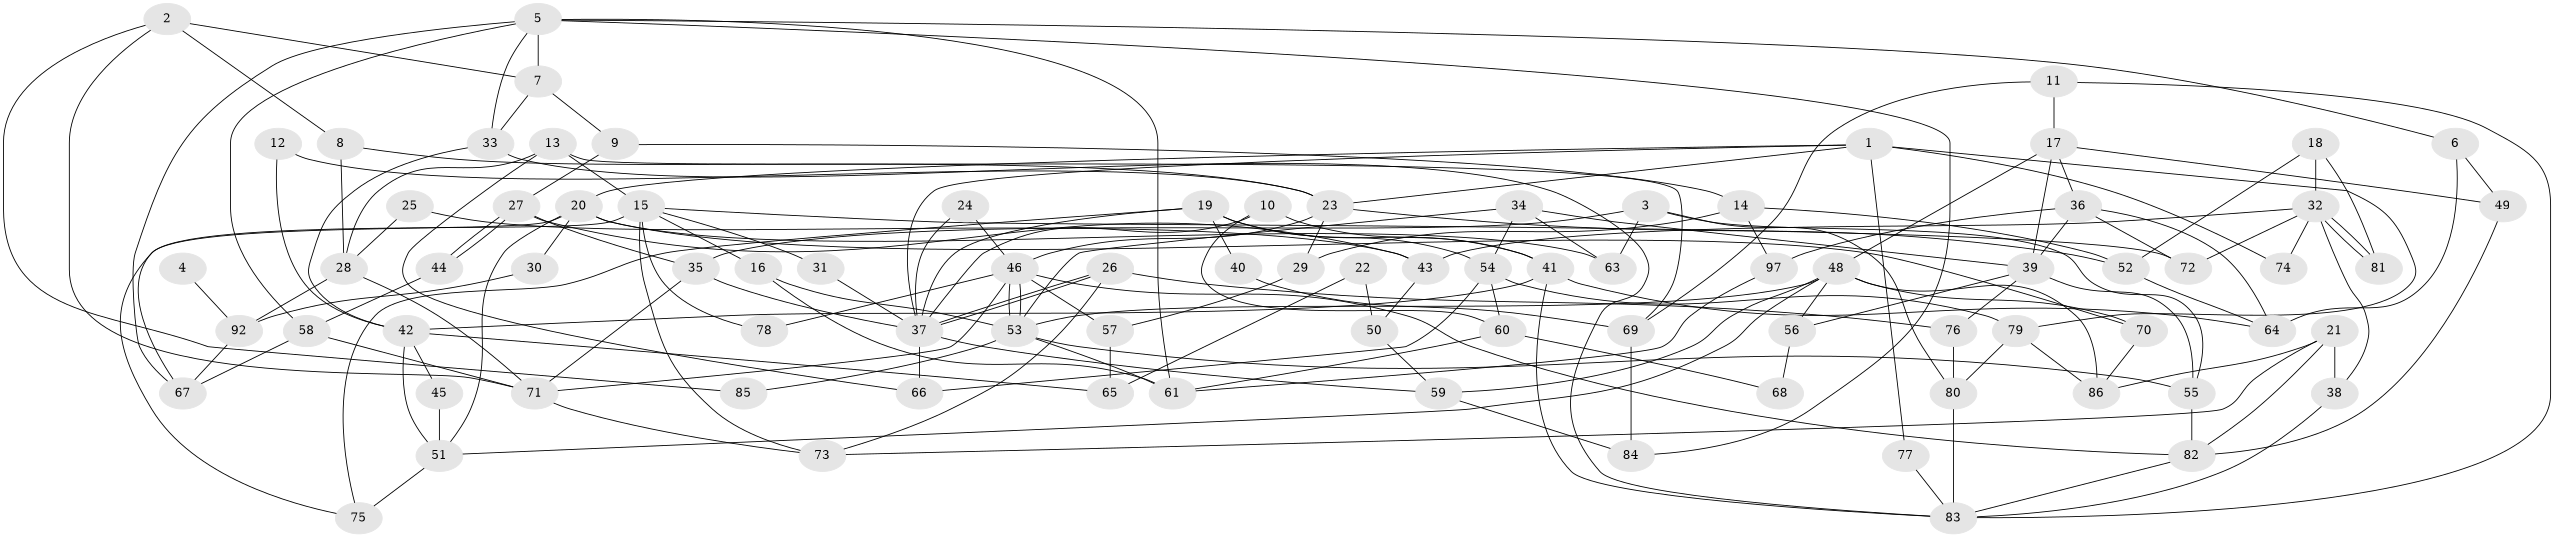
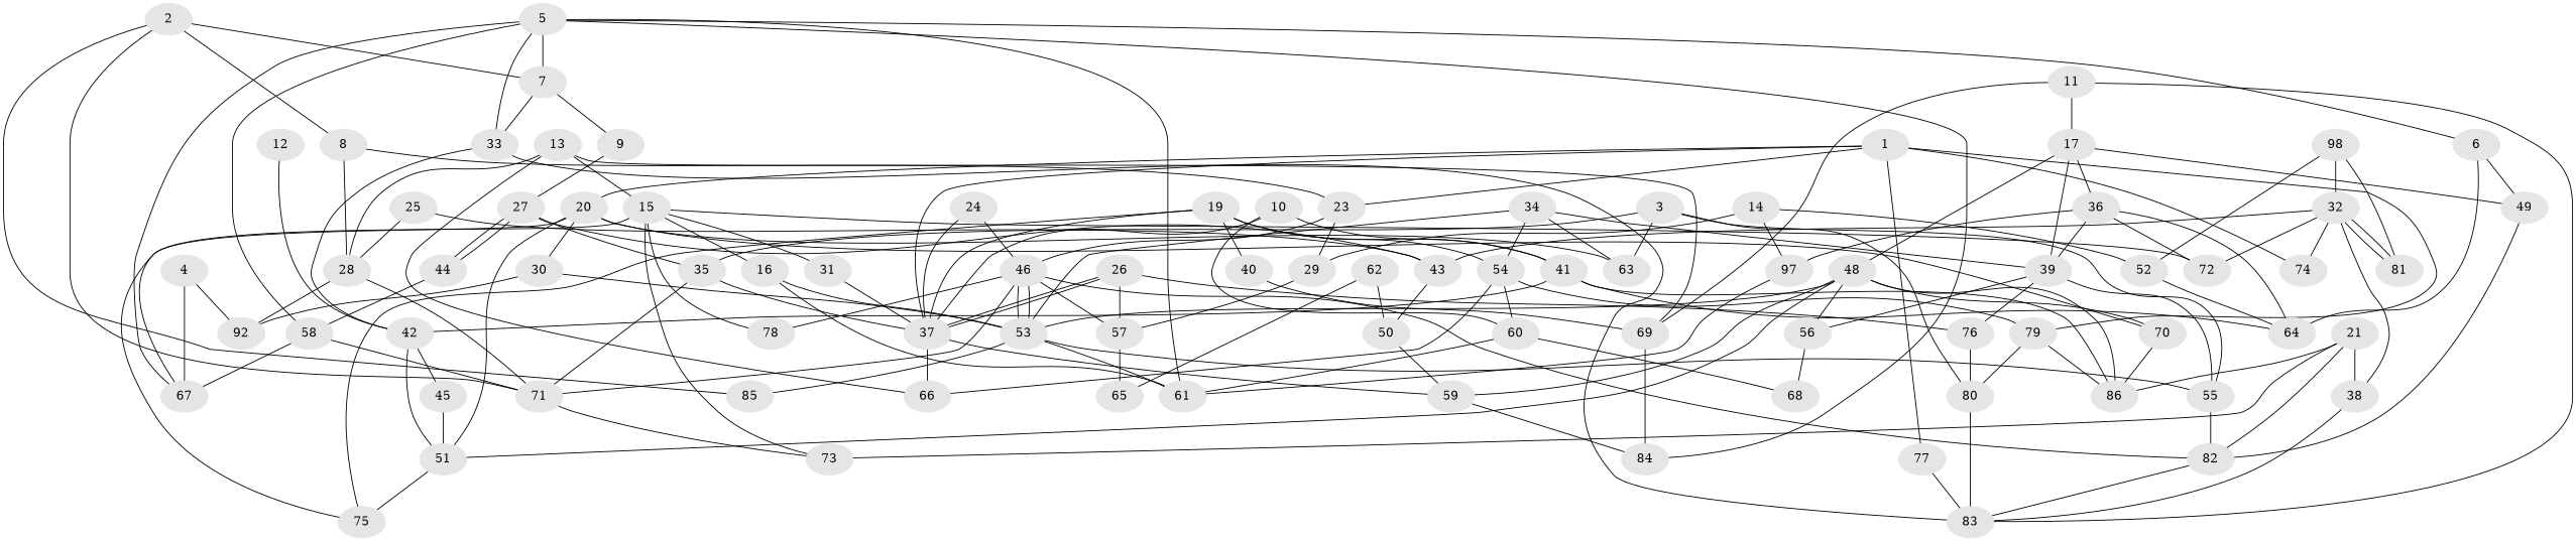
  graph {
    node [color=gray90 style=filled]
    1
    20
    23
    37
    74
    77
    79
    63
    67
    30
    51
    70
    29
    52
    46
    66
    59
    83
    80
    86
    2
    7
    8
    71
    85
    33
    9
    28
    73
    3
    35
    55
    82
    n34 [label=92]
    4
    5
    6
    58
    61
    84
    49
    64
    42
    14
    27
    n46 [label=97]
    43
    44
    10
    41
    60
    68
    11
    17
    69
    36
    39
    48
    12
    65
    45
    13
    15
    16
    31
    72
    75
    78
    57
    53
    76
    56
-   18
+   18 [label=98]
    32
    81
    38
    19
    40
    54
    21
-   22
+   22 [label=62]
    50
    24
    25
    26
    34
    1 -- 20
    1 -- 23
    1 -- 37
    1 -- 74
    1 -- 77
    1 -- 79
    20 -- 63
    20 -- 67
    20 -- 30
    20 -- 51
    20 -- 70
    23 -- 29
-   23 -- 52
    23 -- 46
    37 -- 66
    37 -- 59
    77 -- 83
    79 -- 80
    79 -- 86
    30 -- n34
+   30 -- 53
    51 -- 75
    70 -- 86
    29 -- 57
    52 -- 64
    46 -- 71
    46 -- 82
    46 -- 78
    46 -- 57
    46 -- 53
    46 -- 53
    59 -- 84
    80 -- 83
    2 -- 7
    2 -- 8
    2 -- 71
    2 -- 85
    7 -- 33
    7 -- 9
    8 -- 23
    8 -- 28
    71 -- 73
    33 -- 83
    33 -- 42
-   9 -- 14
    9 -- 27
    28 -- 71
    28 -- n34
    3 -- 63
    3 -- 80
    3 -- 35
    3 -- 55
    35 -- 37
    35 -- 71
    55 -- 82
    82 -- 83
-   n34 -- 67
+   4 -- 67
    4 -- n34
    5 -- 67
    5 -- 7
    5 -- 33
    5 -- 6
    5 -- 58
    5 -- 61
    5 -- 84
    6 -- 49
    6 -- 64
    58 -- 67
    58 -- 71
    49 -- 82
    42 -- 51
-   42 -- 65
    42 -- 45
    14 -- 29
    14 -- 52
    14 -- n46
    27 -- 35
    27 -- 43
    27 -- 44
    27 -- 44
    n46 -- 61
    43 -- 50
    44 -- 58
    10 -- 37
    10 -- 41
    10 -- 60
-   41 -- 83
+   41 -- 86
    41 -- 64
    41 -- 42
    60 -- 61
    60 -- 68
    11 -- 83
    11 -- 17
    11 -- 69
    17 -- 49
    17 -- 36
    17 -- 39
    17 -- 48
    69 -- 84
    36 -- 64
    36 -- n46
    36 -- 39
    36 -- 72
    39 -- 55
    39 -- 76
    39 -- 56
    48 -- 51
    48 -- 70
    48 -- 59
    48 -- 86
    48 -- 53
    48 -- 56
-   12 -- 23
    12 -- 42
    45 -- 51
    13 -- 66
    13 -- 28
    13 -- 69
    13 -- 15
    15 -- 73
    15 -- 16
    15 -- 31
    15 -- 72
    15 -- 75
    15 -- 78
    16 -- 61
    16 -- 53
    31 -- 37
    57 -- 65
    53 -- 85
    53 -- 55
    53 -- 61
    76 -- 80
    56 -- 68
    18 -- 52
    18 -- 32
    18 -- 81
    32 -- 74
    32 -- 43
    32 -- 72
    32 -- 81
    32 -- 81
    32 -- 38
    38 -- 83
    19 -- 37
    19 -- 41
    19 -- 75
    19 -- 40
    19 -- 54
    40 -- 69
    54 -- 79
    54 -- 66
    54 -- 60
    21 -- 86
    21 -- 73
    21 -- 82
    21 -- 38
    22 -- 65
    22 -- 50
    50 -- 59
    24 -- 37
    24 -- 46
    25 -- 28
    25 -- 43
    26 -- 37
    26 -- 37
-   26 -- 73
+   26 -- 57
    26 -- 76
    34 -- 63
    34 -- 39
    34 -- 53
    34 -- 54
  }
